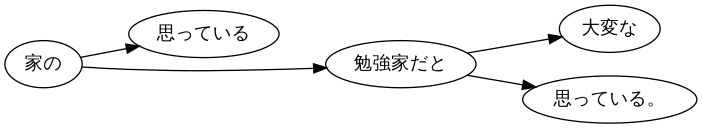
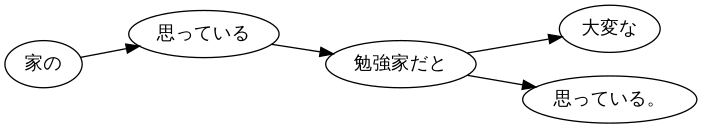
  digraph {
    rankdir=LR
    n1 [label="家の"]
    n2 [label="思っている"]
    n3 [label="勉強家だと"]
    n4 [label="大変な"]
    n5 [label="思っている。"]
    n1 -> n2
-   n1 -> n3
+   n2 -> n3
    n3 -> n4
    n3 -> n5
  }
